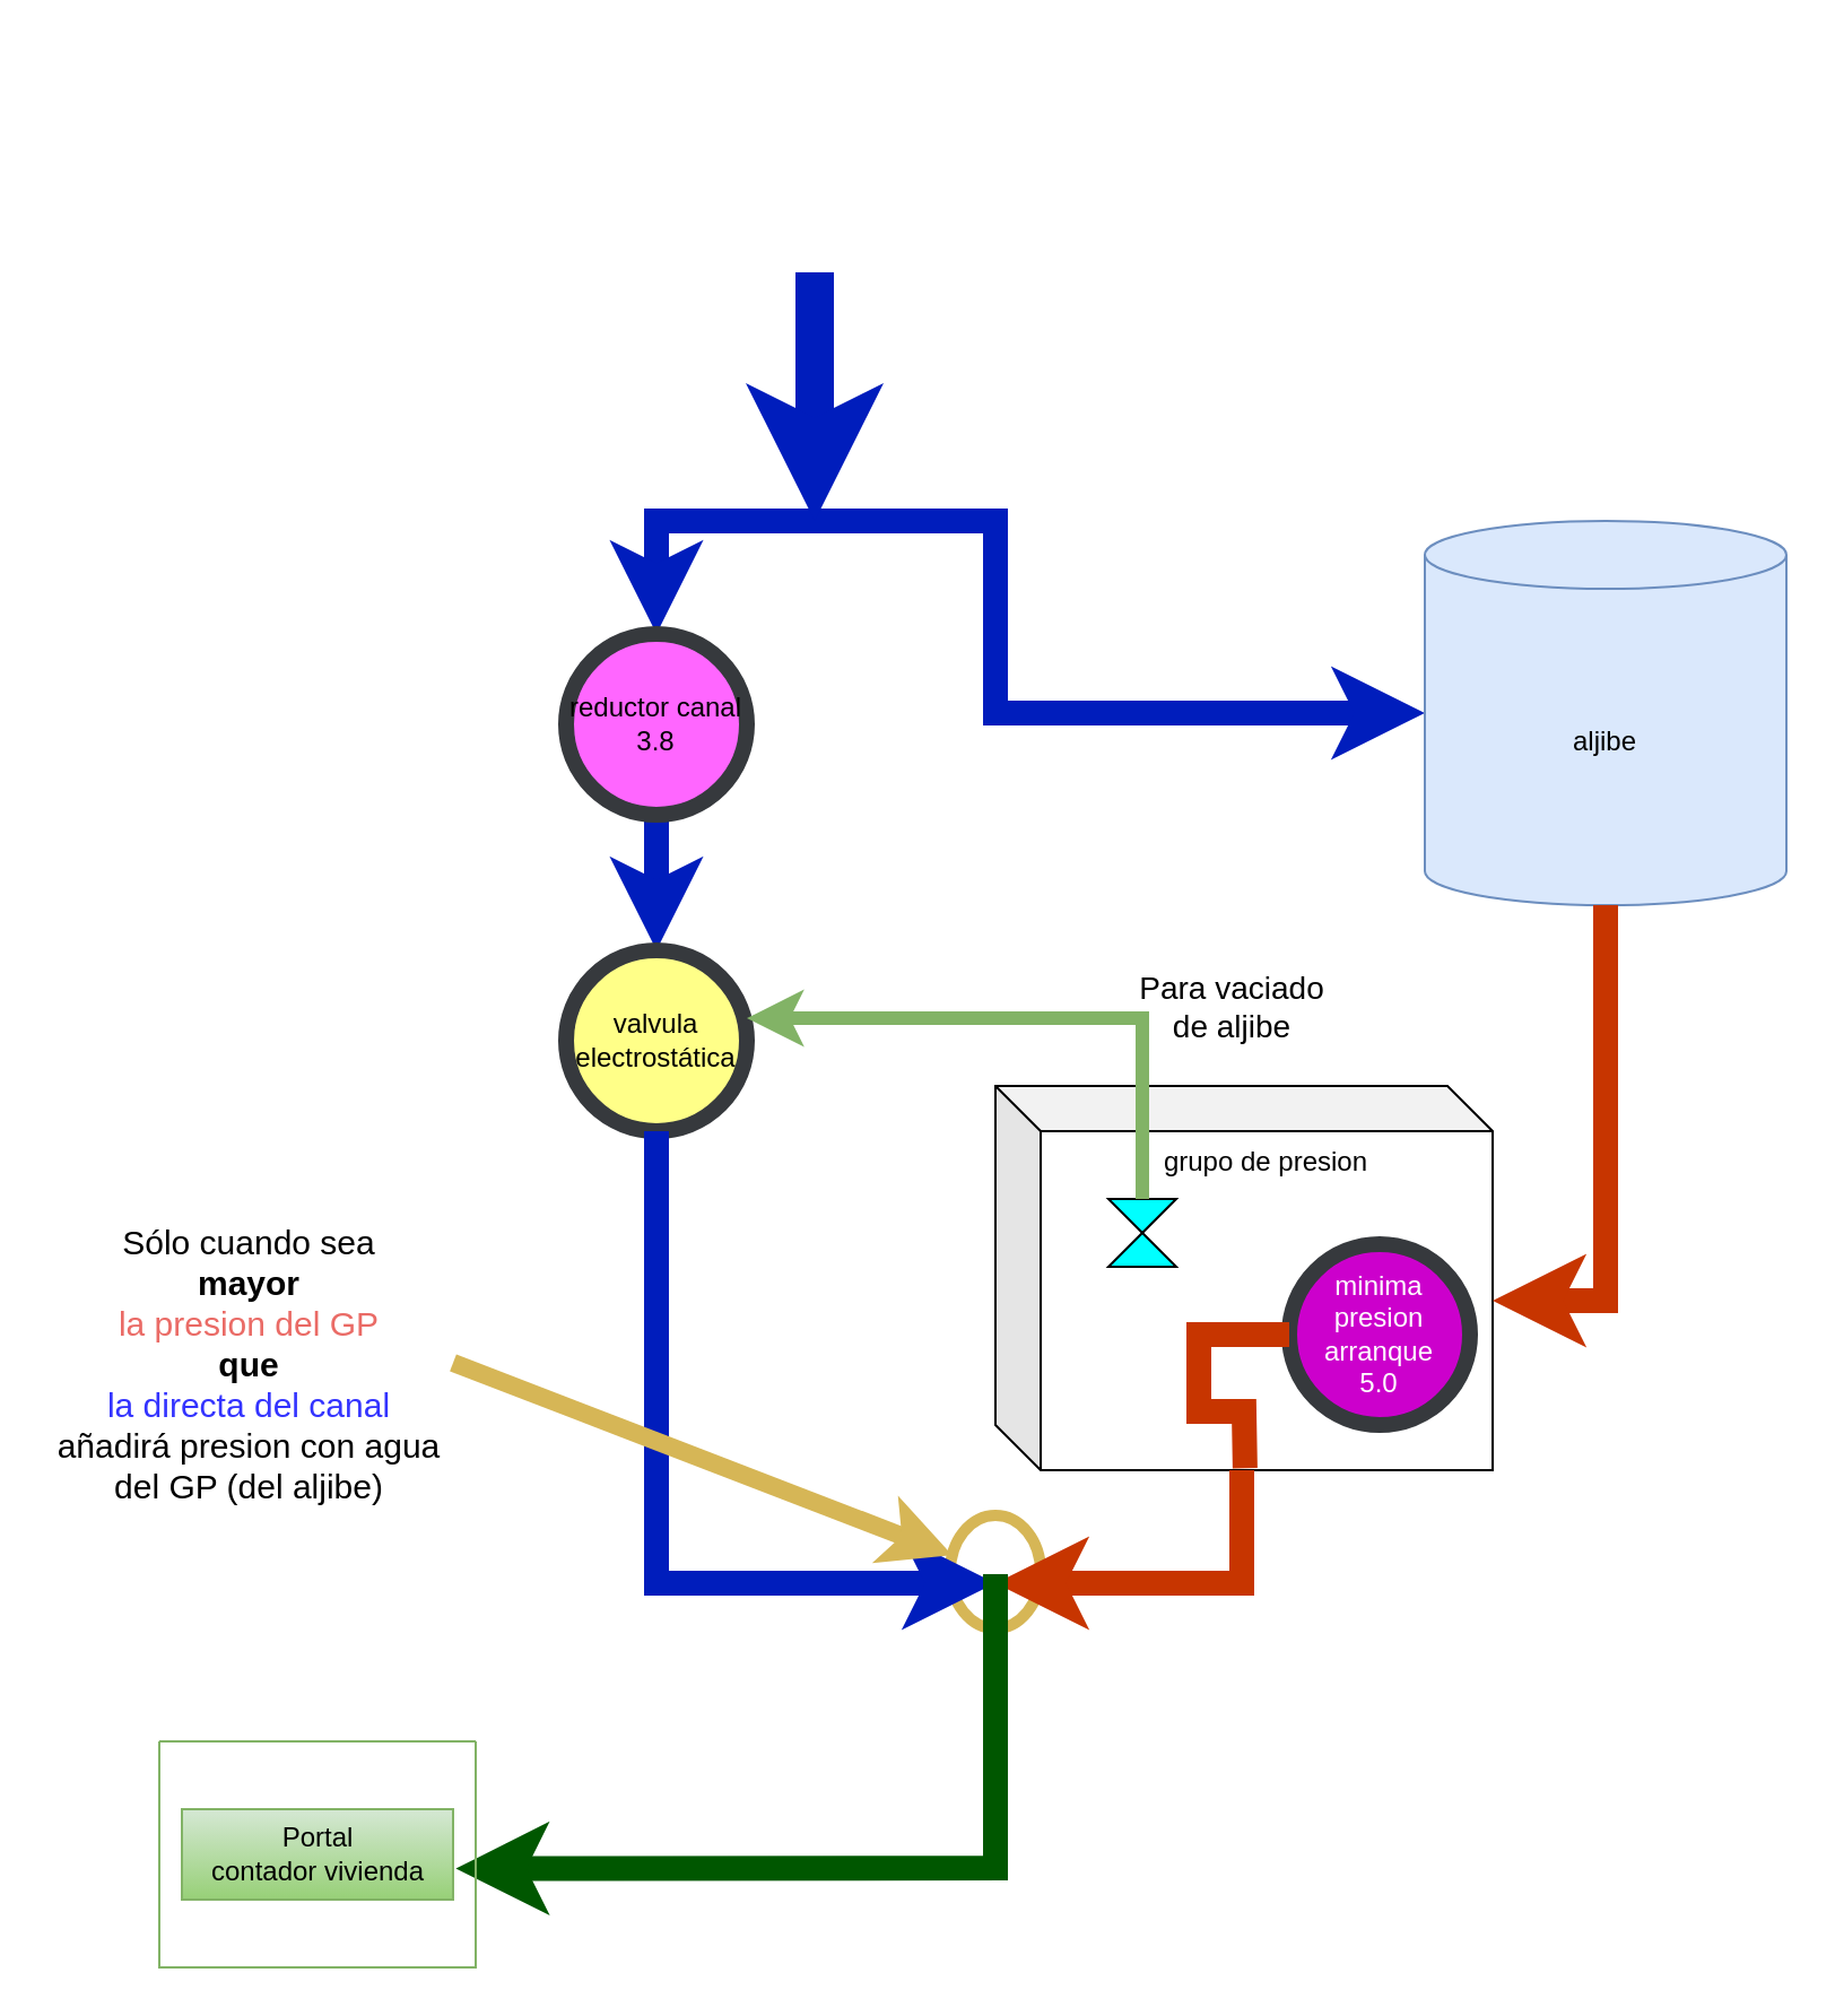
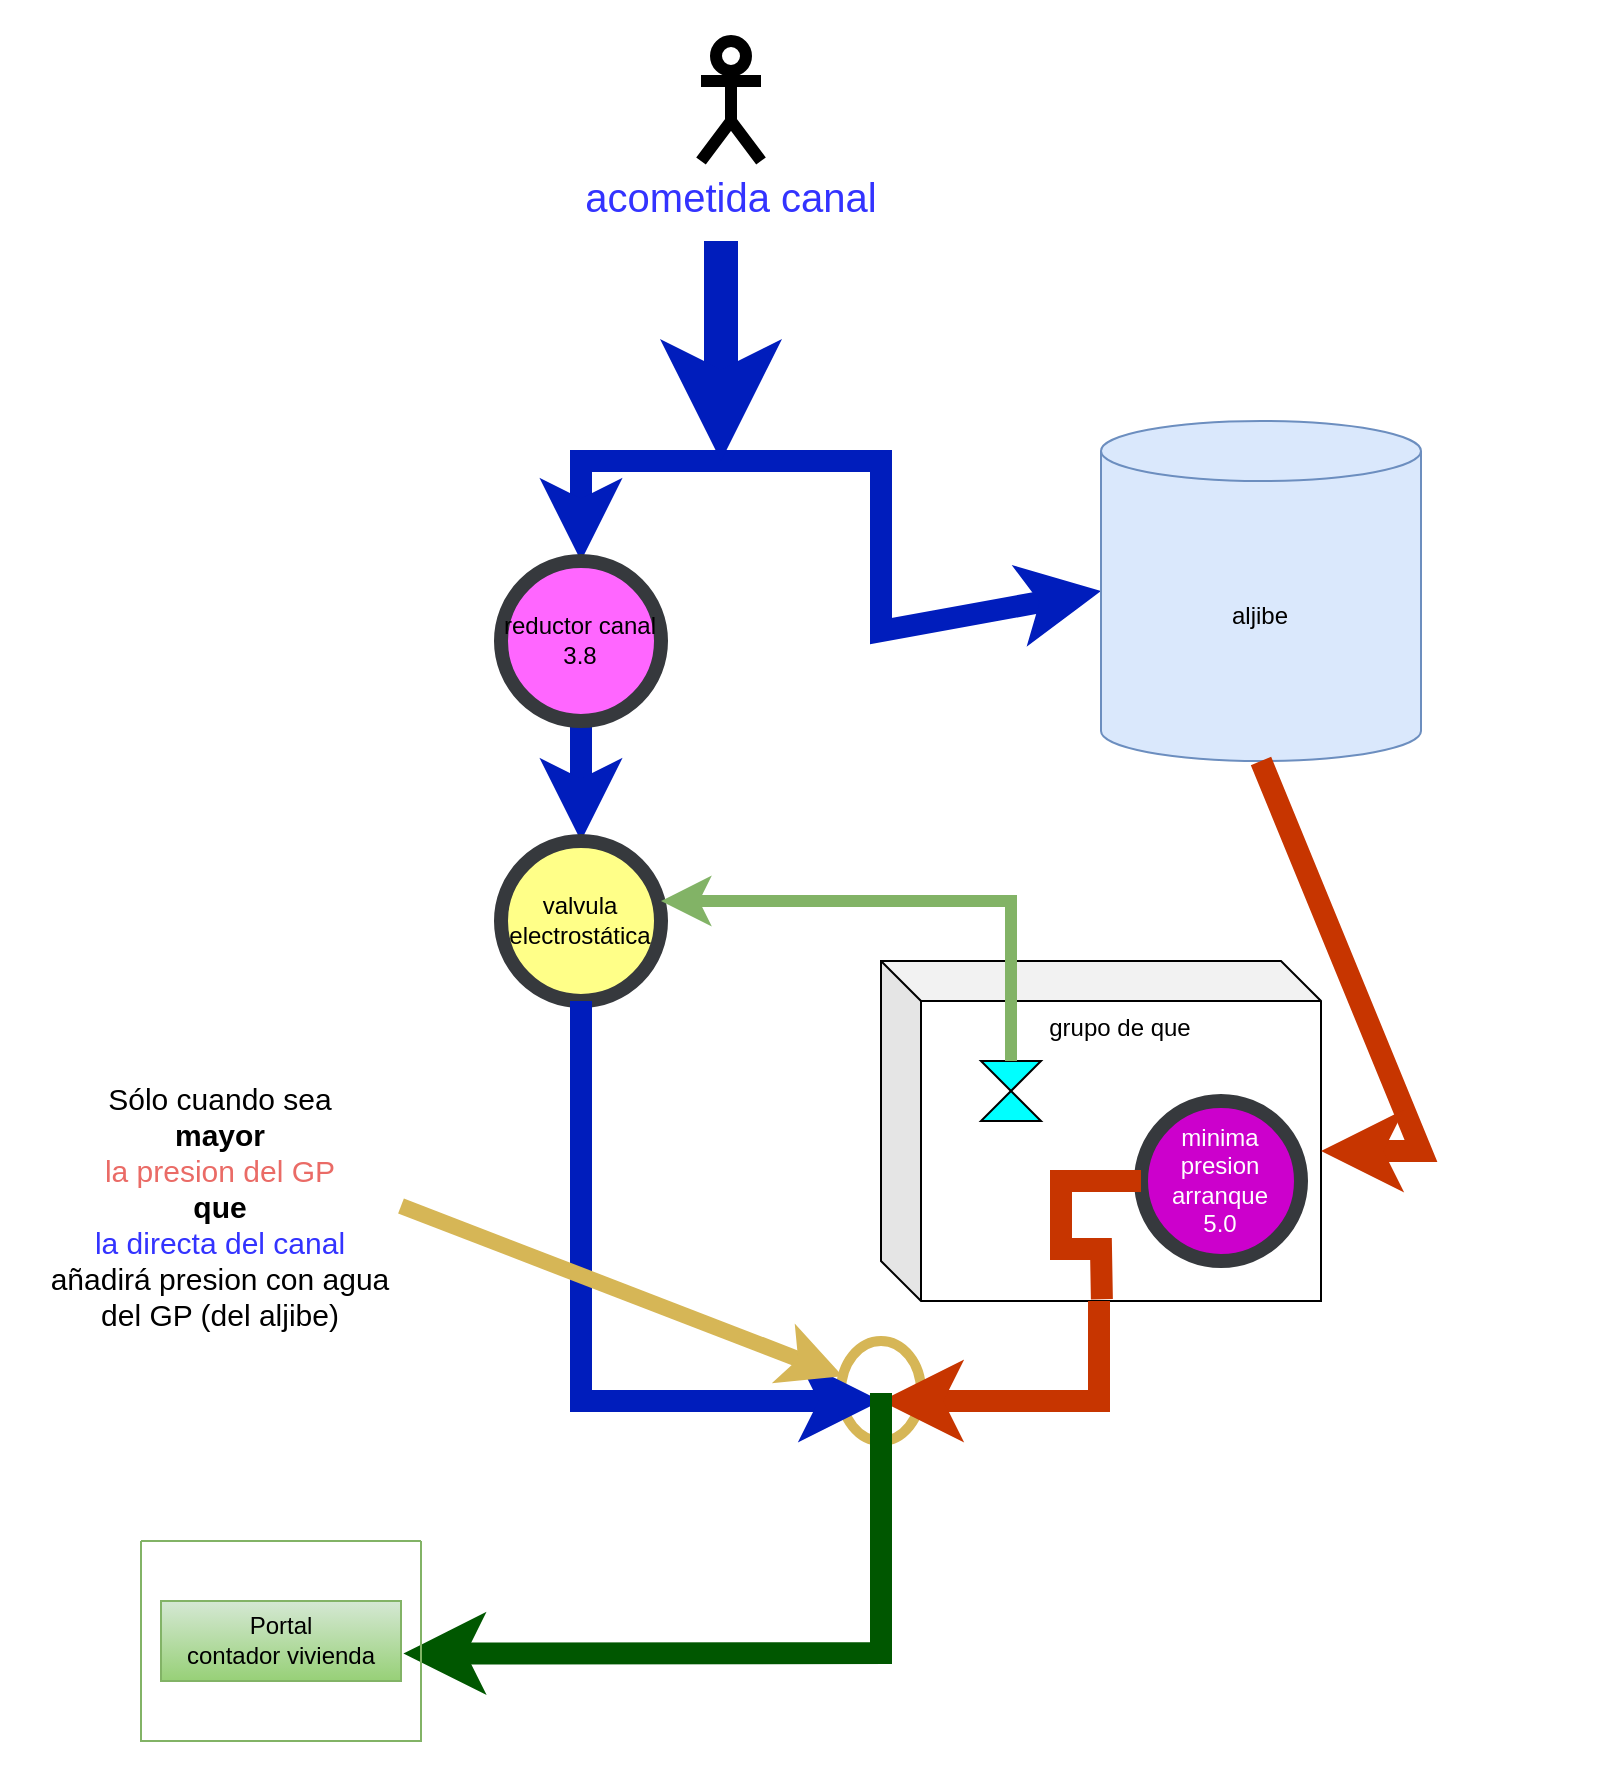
  <mxCell id="0" />
  <mxCell id="1" parent="0" />
  <mxCell id="2" value="" style="ellipse;whiteSpace=wrap;html=1;fillColor=none;strokeColor=#d6b656;strokeWidth=5;gradientColor=#ffd966;" parent="1" vertex="1"><mxGeometry x="420" y="670" width="40" height="50" as="geometry" /></mxCell>
  <mxCell id="3" value="" style="endArrow=none;html=1;rounded=0;strokeWidth=11;fillColor=#0050ef;strokeColor=#001DBC;exitX=0.5;exitY=0;exitDx=0;exitDy=0;entryX=0.5;entryY=1;entryDx=0;entryDy=0;startArrow=classic;startFill=1;" parent="1" source="6" target="18" edge="1"><mxGeometry width="50" height="50" relative="1" as="geometry"><mxPoint x="300" y="405" as="sourcePoint" /><mxPoint x="280" y="360" as="targetPoint" /></mxGeometry></mxCell>
  <mxCell id="4" value="" style="endArrow=none;html=1;rounded=0;strokeWidth=11;exitX=0.5;exitY=0;exitDx=0;exitDy=0;fillColor=#0050ef;strokeColor=#001DBC;targetPerimeterSpacing=11;startArrow=classic;startFill=1;" parent="1" source="18" edge="1"><mxGeometry width="50" height="50" relative="1" as="geometry"><mxPoint x="290" y="390" as="sourcePoint" /><mxPoint x="360" y="230" as="targetPoint" /><Array as="points"><mxPoint x="290" y="230" /></Array></mxGeometry></mxCell>
  <mxCell id="5" value="" style="endArrow=none;html=1;rounded=0;strokeWidth=11;fillColor=#0050ef;strokeColor=#001DBC;exitX=0;exitY=0.5;exitDx=0;exitDy=0;exitPerimeter=0;targetPerimeterSpacing=14;endSize=12;startArrow=classic;startFill=1;" parent="1" source="7" edge="1"><mxGeometry width="50" height="50" relative="1" as="geometry"><mxPoint x="440" y="340" as="sourcePoint" /><mxPoint x="360" y="230" as="targetPoint" /><Array as="points"><mxPoint x="440" y="315" /><mxPoint x="440" y="230" /></Array></mxGeometry></mxCell>
  <mxCell id="6" value="valvula electrostática" style="ellipse;whiteSpace=wrap;html=1;fillColor=#ffff88;strokeColor=#36393d;strokeWidth=7;" parent="1" vertex="1"><mxGeometry x="250" y="420" width="80" height="80" as="geometry" /></mxCell>
- <mxCell id="7" value="aljibe" style="shape=cylinder3;whiteSpace=wrap;html=1;boundedLbl=1;backgroundOutline=1;size=15;fillColor=#dae8fc;strokeColor=#6c8ebf;" parent="1" vertex="1"><mxGeometry x="630" y="230" width="160" height="170" as="geometry" /></mxCell>
- <mxCell id="8" value="grupo de presion" style="shape=cube;whiteSpace=wrap;html=1;boundedLbl=1;backgroundOutline=1;darkOpacity=0.05;darkOpacity2=0.1;verticalAlign=top;" parent="1" vertex="1"><mxGeometry x="440" y="480" width="220" height="170" as="geometry" /></mxCell>
+ <mxCell id="7" value="aljibe" style="shape=cylinder3;whiteSpace=wrap;html=1;boundedLbl=1;backgroundOutline=1;size=15;fillColor=#dae8fc;strokeColor=#6c8ebf;" parent="1" vertex="1"><mxGeometry x="550" y="210" width="160" height="170" as="geometry" /></mxCell>
+ <mxCell id="8" value="grupo de que" style="shape=cube;whiteSpace=wrap;html=1;boundedLbl=1;backgroundOutline=1;darkOpacity=0.05;darkOpacity2=0.1;verticalAlign=top;" parent="1" vertex="1"><mxGeometry x="440" y="480" width="220" height="170" as="geometry" /></mxCell>
+ <mxCell id="9" value="&lt;font color=&quot;#3333ff&quot; style=&quot;font-size: 20px;&quot;&gt;acometida canal&lt;/font&gt;" style="shape=umlActor;verticalLabelPosition=bottom;verticalAlign=top;html=1;outlineConnect=0;strokeWidth=6;horizontal=1;" parent="1" vertex="1"><mxGeometry x="350" y="20" width="30" height="60" as="geometry" /></mxCell>
  <mxCell id="10" value="" style="endArrow=none;html=1;rounded=0;strokeWidth=11;fillColor=#fa6800;strokeColor=#C73500;entryX=0.5;entryY=1;entryDx=0;entryDy=0;entryPerimeter=0;exitX=0;exitY=0;exitDx=220;exitDy=95;exitPerimeter=0;startArrow=classic;startFill=1;" parent="1" source="8" target="7" edge="1"><mxGeometry width="50" height="50" relative="1" as="geometry"><mxPoint x="660" y="530" as="sourcePoint" /><mxPoint x="390" y="720" as="targetPoint" /><Array as="points"><mxPoint x="710" y="575" /></Array></mxGeometry></mxCell>
  <mxCell id="11" value="" style="endArrow=none;html=1;rounded=0;strokeWidth=11;entryX=0.5;entryY=1;entryDx=0;entryDy=0;fillColor=#0050ef;strokeColor=#001DBC;startArrow=classic;startFill=1;" parent="1" target="6" edge="1"><mxGeometry width="50" height="50" relative="1" as="geometry"><mxPoint x="440" y="700" as="sourcePoint" /><mxPoint x="369.5" y="545" as="targetPoint" /><Array as="points"><mxPoint x="290" y="700" /></Array></mxGeometry></mxCell>
  <mxCell id="12" value="" style="endArrow=none;html=1;rounded=0;strokeWidth=11;fillColor=#fa6800;strokeColor=#C73500;startArrow=classic;startFill=1;" parent="1" edge="1"><mxGeometry width="50" height="50" relative="1" as="geometry"><mxPoint x="440" y="700" as="sourcePoint" /><mxPoint x="549" y="650" as="targetPoint" /><Array as="points"><mxPoint x="549" y="700" /></Array></mxGeometry></mxCell>
  <mxCell id="13" value="" style="endArrow=none;html=1;rounded=0;strokeWidth=11;fillColor=#008a00;strokeColor=#005700;startArrow=classic;startFill=1;exitX=1.01;exitY=0.657;exitDx=0;exitDy=0;exitPerimeter=0;" parent="1" edge="1" source="15"><mxGeometry width="50" height="50" relative="1" as="geometry"><mxPoint x="440" y="826" as="sourcePoint" /><mxPoint x="440" y="696" as="targetPoint" /><Array as="points"><mxPoint x="440" y="826" /></Array></mxGeometry></mxCell>
  <mxCell id="14" value="" style="swimlane;startSize=0;fillColor=#d5e8d4;gradientColor=#97d077;strokeColor=#82b366;" parent="1" vertex="1"><mxGeometry x="70" y="770" width="140" height="100" as="geometry" /></mxCell>
  <mxCell id="15" value="Portal&lt;br&gt;contador vivienda" style="text;html=1;align=center;verticalAlign=middle;resizable=0;points=[];autosize=1;strokeColor=#82b366;fillColor=#d5e8d4;gradientColor=#97d077;" parent="14" vertex="1"><mxGeometry x="10" y="30" width="120" height="40" as="geometry" /></mxCell>
  <mxCell id="16" value="" style="endArrow=classic;html=1;rounded=0;strokeWidth=8;fillColor=#fff2cc;gradientColor=#ffd966;strokeColor=#d6b656;exitX=1;exitY=0.5;exitDx=0;exitDy=0;" parent="1" target="2" edge="1" source="23"><mxGeometry width="50" height="50" relative="1" as="geometry"><mxPoint x="260" y="640" as="sourcePoint" /><mxPoint x="330" y="670" as="targetPoint" /></mxGeometry></mxCell>
  <mxCell id="17" value="" style="shape=collate;whiteSpace=wrap;html=1;fillColor=#00FFFF;" parent="1" vertex="1"><mxGeometry x="490" y="530" width="30" height="30" as="geometry" /></mxCell>
  <mxCell id="18" value="reductor canal&lt;br&gt;3.8" style="ellipse;whiteSpace=wrap;html=1;fillColor=#FF66FF;strokeColor=#36393d;strokeWidth=7;" parent="1" vertex="1"><mxGeometry x="250" y="280" width="80" height="80" as="geometry" /></mxCell>
  <mxCell id="19" value="minima presion arranque&lt;br&gt;5.0" style="ellipse;whiteSpace=wrap;html=1;fillColor=#CC00CC;strokeColor=#36393d;strokeWidth=7;fontColor=#FFFFFF;" parent="1" vertex="1"><mxGeometry x="570" y="550" width="80" height="80" as="geometry" /></mxCell>
  <mxCell id="20" style="edgeStyle=orthogonalEdgeStyle;rounded=0;orthogonalLoop=1;jettySize=auto;html=1;fillColor=#d5e8d4;strokeColor=#82b366;strokeWidth=6;exitX=0.5;exitY=0;exitDx=0;exitDy=0;entryX=1;entryY=0.375;entryDx=0;entryDy=0;entryPerimeter=0;" parent="1" source="17" target="6" edge="1"><mxGeometry relative="1" as="geometry"><mxPoint x="519" y="430" as="sourcePoint" /><mxPoint x="510" y="390" as="targetPoint" /></mxGeometry></mxCell>
- <mxCell id="21" value="Para vaciado de aljibe" style="text;html=1;strokeColor=none;fillColor=none;align=center;verticalAlign=middle;whiteSpace=wrap;rounded=0;fontSize=14;" parent="1" vertex="1"><mxGeometry x="500" y="430" width="90" height="30" as="geometry" /></mxCell>
  <mxCell id="22" value="" style="endArrow=none;html=1;rounded=0;strokeWidth=11;fillColor=#fa6800;strokeColor=#C73500;entryX=0;entryY=0.5;entryDx=0;entryDy=0;exitX=0.502;exitY=0.995;exitDx=0;exitDy=0;exitPerimeter=0;" parent="1" source="8" target="19" edge="1"><mxGeometry width="50" height="50" relative="1" as="geometry"><mxPoint x="550" y="650" as="sourcePoint" /><mxPoint x="560" y="594" as="targetPoint" /><Array as="points"><mxPoint x="550" y="624" /><mxPoint x="530" y="624" /><mxPoint x="530" y="590" /></Array></mxGeometry></mxCell>
  <mxCell id="23" value="Sólo cuando sea &lt;br style=&quot;font-size: 15px;&quot;&gt;&lt;b&gt;mayor &lt;br&gt;&lt;/b&gt;&lt;font color=&quot;#ea6b66&quot;&gt;la presion del GP &lt;/font&gt;&lt;br&gt;&lt;b&gt;que &lt;/b&gt;&lt;br&gt;&lt;font color=&quot;#3333ff&quot;&gt;la directa del canal&lt;/font&gt;&lt;br style=&quot;font-size: 15px;&quot;&gt;añadirá presion con agua del GP (del aljibe)" style="text;html=1;strokeColor=none;fillColor=none;align=center;verticalAlign=middle;whiteSpace=wrap;rounded=0;fontSize=15;" parent="1" vertex="1"><mxGeometry x="20" y="540" width="180" height="125" as="geometry" /></mxCell>
  <mxCell id="24" value="" style="endArrow=none;html=1;rounded=0;strokeWidth=17;fillColor=#0050ef;strokeColor=#001DBC;startArrow=classic;startFill=1;" parent="1" edge="1"><mxGeometry width="50" height="50" relative="1" as="geometry"><mxPoint x="360" y="230" as="sourcePoint" /><mxPoint x="360" y="120" as="targetPoint" /></mxGeometry></mxCell>
